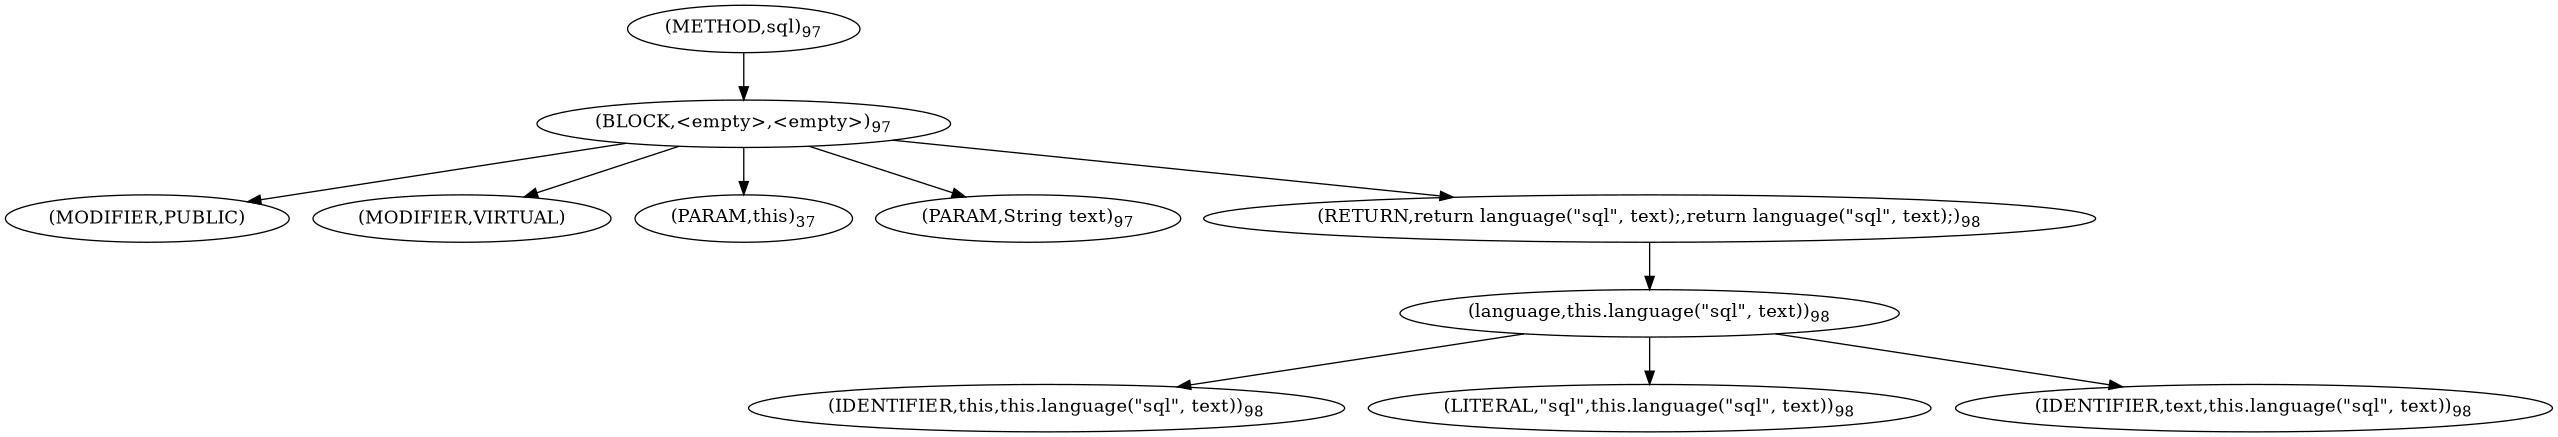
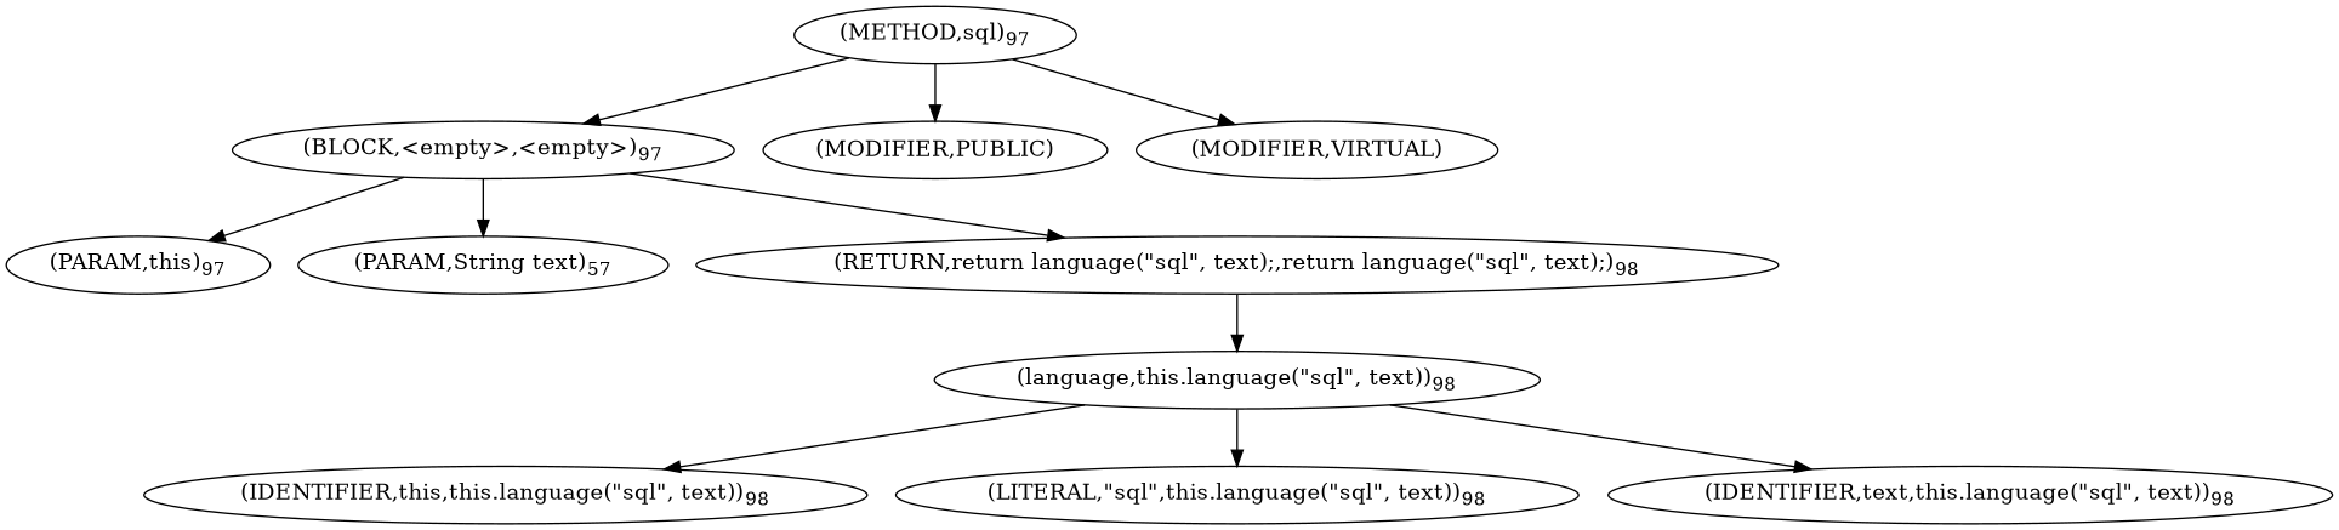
  digraph {
    n1 [label=<(METHOD,sql)<SUB>97</SUB>>]
    n2 [label=<(BLOCK,&lt;empty&gt;,&lt;empty&gt;)<SUB>97</SUB>>]
    n3 [label=<(MODIFIER,PUBLIC)>]
    n4 [label=<(MODIFIER,VIRTUAL)>]
-   n5 [label=<(PARAM,this)<SUB>37</SUB>>]
-   n6 [label=<(PARAM,String text)<SUB>97</SUB>>]
+   n5 [label=<(PARAM,this)<SUB>97</SUB>>]
+   n6 [label=<(PARAM,String text)<SUB>57</SUB>>]
    n7 [label=<(RETURN,return language(&quot;sql&quot;, text);,return language(&quot;sql&quot;, text);)<SUB>98</SUB>>]
    n8 [label=<(language,this.language(&quot;sql&quot;, text))<SUB>98</SUB>>]
    n9 [label=<(IDENTIFIER,this,this.language(&quot;sql&quot;, text))<SUB>98</SUB>>]
    n10 [label=<(LITERAL,&quot;sql&quot;,this.language(&quot;sql&quot;, text))<SUB>98</SUB>>]
    n11 [label=<(IDENTIFIER,text,this.language(&quot;sql&quot;, text))<SUB>98</SUB>>]
    n1 -> n2
-   n2 -> n3
-   n2 -> n4
+   n1 -> n3
+   n1 -> n4
    n2 -> n5
    n2 -> n6
    n2 -> n7
    n7 -> n8
    n8 -> n9
    n8 -> n10
    n8 -> n11
  }
